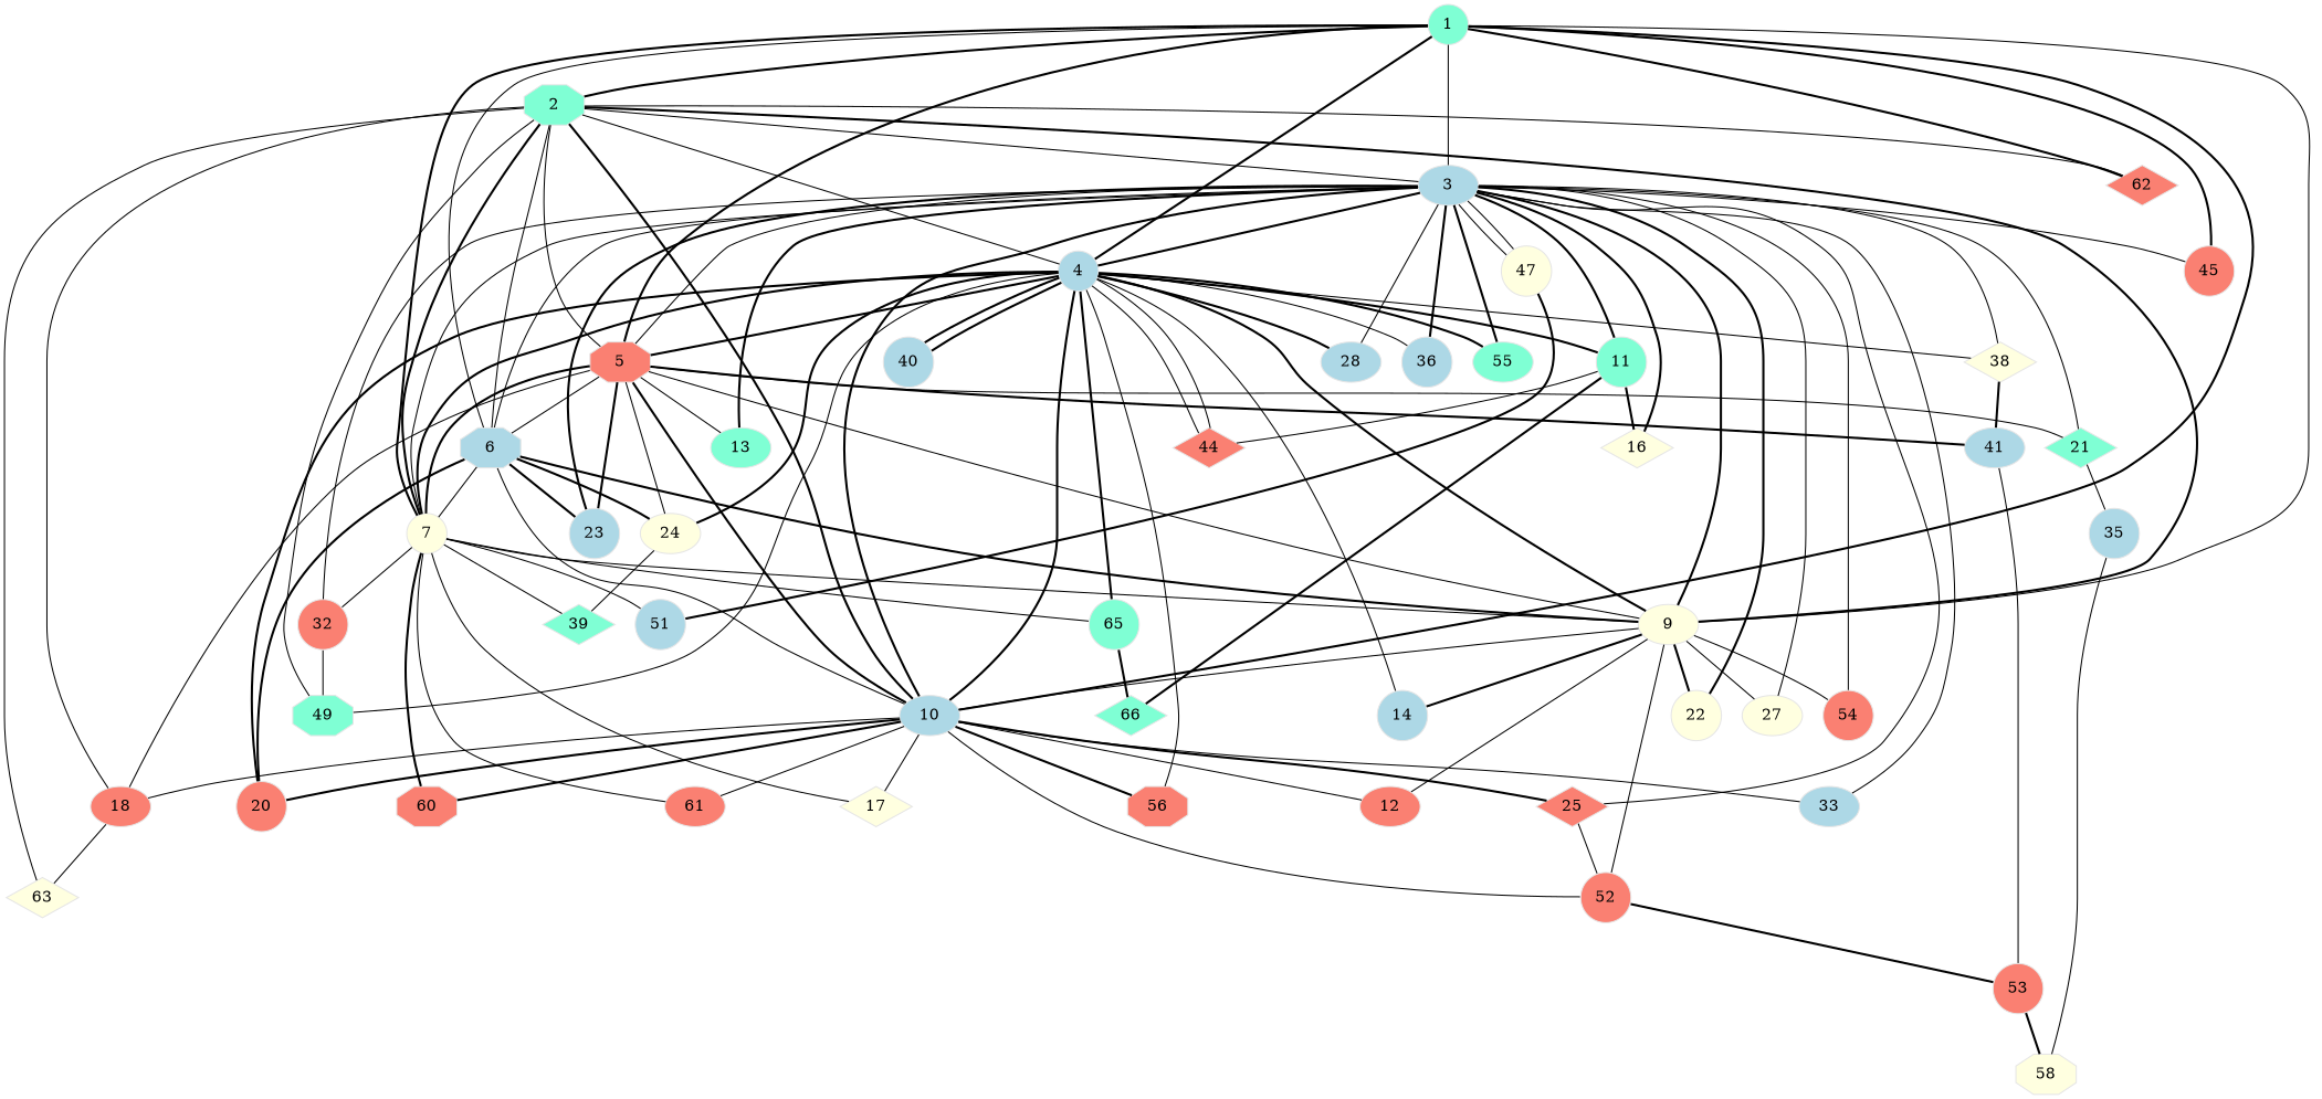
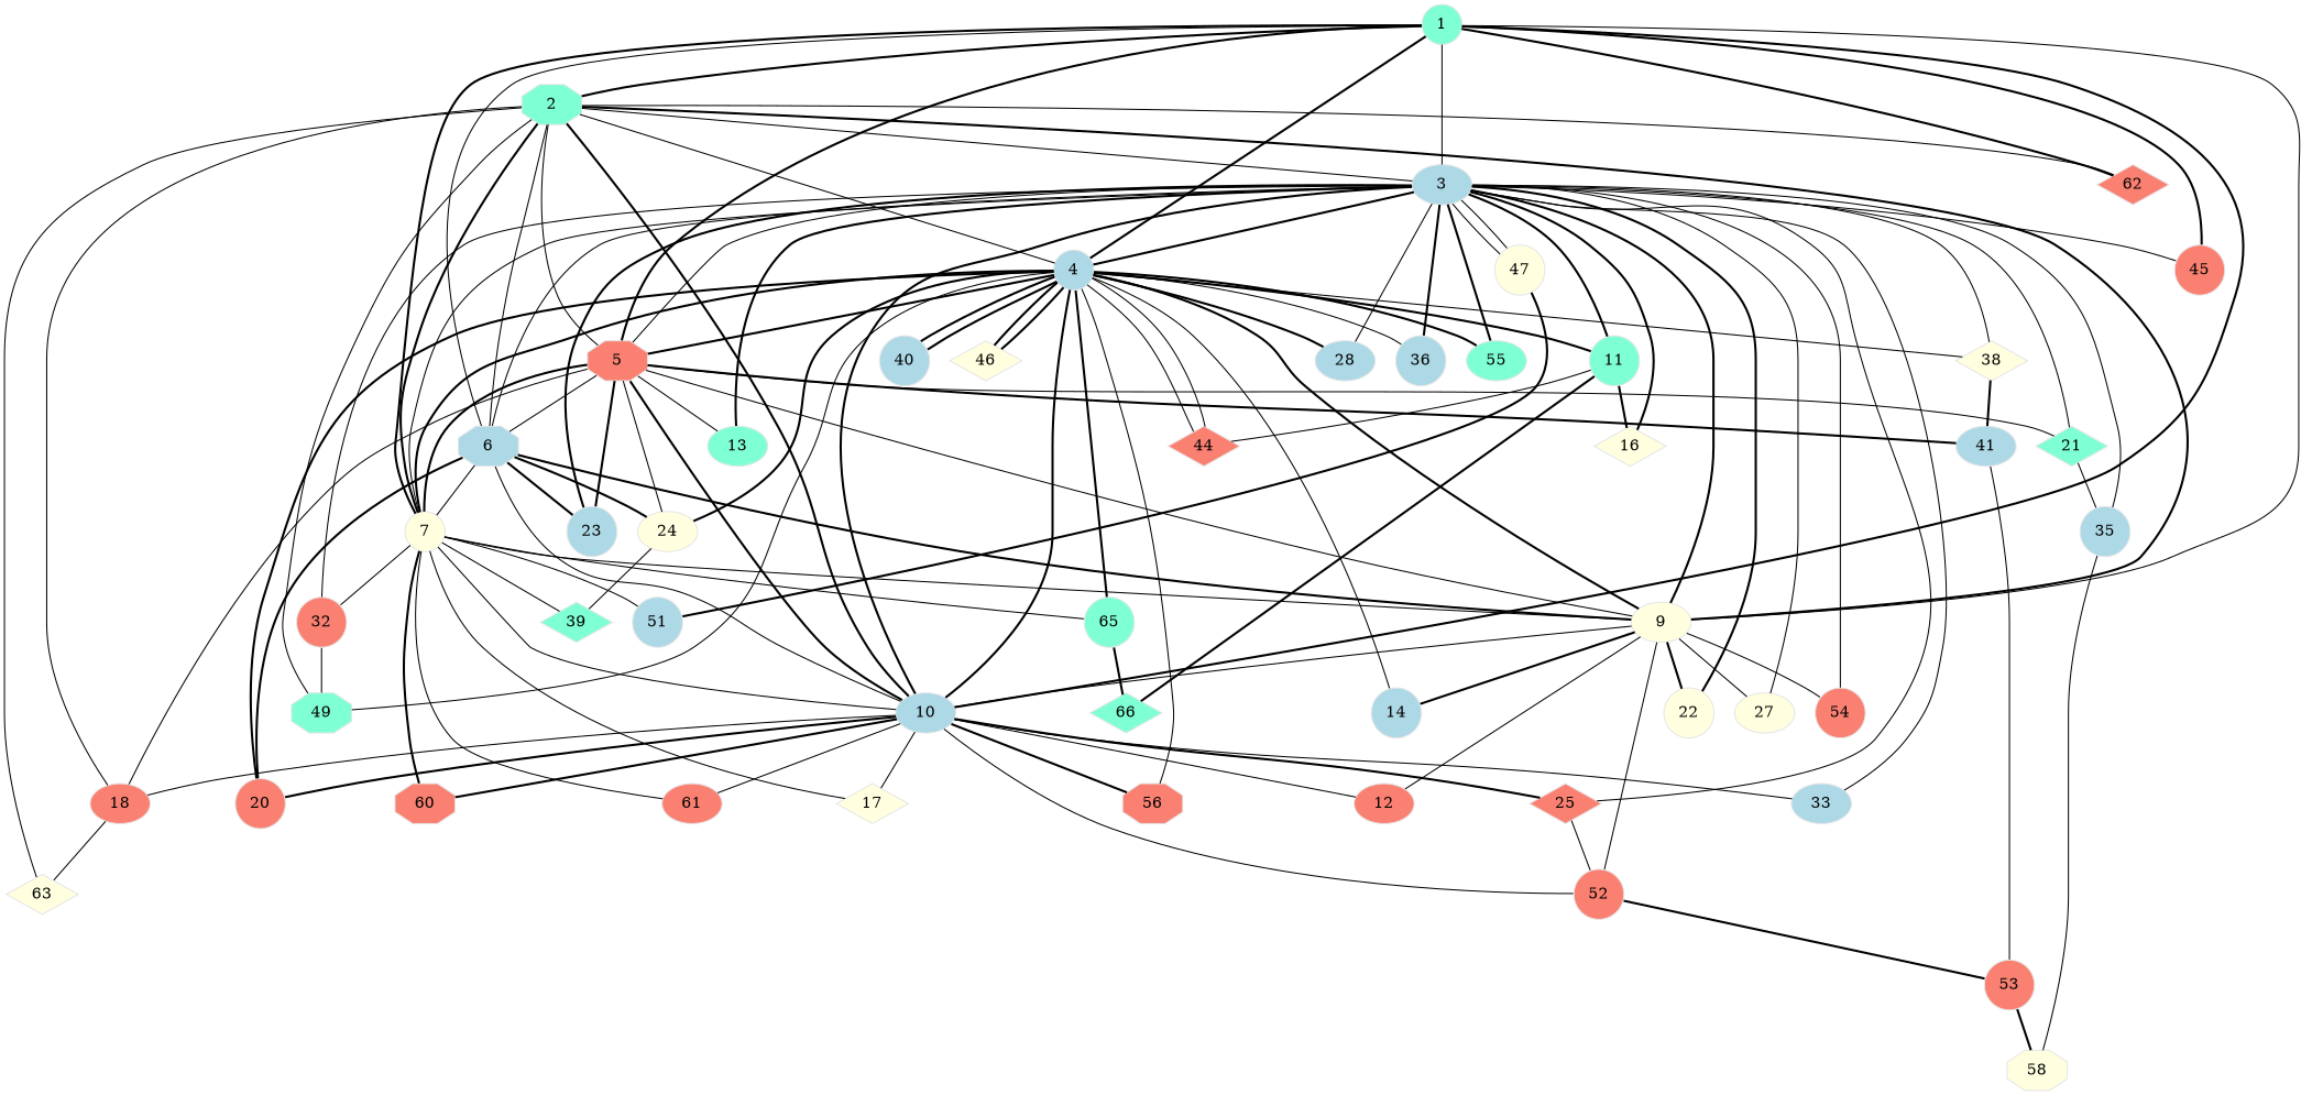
  graph {
    node [color=gray90 fillcolor=salmon shape=circle style=filled]
    edge [style=solid]
    1 [fillcolor=aquamarine super="+15"]
    2 [fillcolor=aquamarine shape=octagon super="+34"]
    3 [fillcolor=lightblue shape=ellipse super="+8"]
    4 [fillcolor=lightblue super="+31"]
    5 [shape=octagon super="+50"]
    6 [fillcolor=lightblue shape=octagon super="+30"]
    7 [fillcolor=lightyellow super="+59"]
    9 [fillcolor=lightyellow shape=ellipse super="+19"]
    10 [fillcolor=lightblue shape=ellipse super="+43"]
    45
    62 [shape=diamond]
    18 [shape=ellipse super="+29"]
    49 [fillcolor=aquamarine shape=octagon super="+64"]
    63 [fillcolor=lightyellow shape=diamond]
    11 [fillcolor=aquamarine super="+67"]
    13 [fillcolor=aquamarine shape=ellipse]
    16 [fillcolor=lightyellow shape=diamond]
    21 [fillcolor=aquamarine shape=diamond]
    22 [fillcolor=lightyellow]
    23 [fillcolor=lightblue super="+48"]
    25 [shape=diamond]
    27 [fillcolor=lightyellow shape=ellipse]
    28 [fillcolor=lightblue shape=ellipse]
    32
    33 [fillcolor=lightblue shape=ellipse]
    35 [fillcolor=lightblue super="+37"]
    36 [fillcolor=lightblue]
    38 [fillcolor=lightyellow shape=diamond]
    47 [fillcolor=lightyellow]
    54
    55 [fillcolor=aquamarine shape=ellipse]
    14 [fillcolor=lightblue]
    20 [super="+42"]
    24 [fillcolor=lightyellow shape=ellipse super="+26"]
    40 [fillcolor=lightblue]
    44 [shape=diamond]
+   46 [fillcolor=lightyellow shape=diamond]
    56 [shape=octagon]
    65 [fillcolor=aquamarine]
    41 [fillcolor=lightblue shape=ellipse]
    17 [fillcolor=lightyellow shape=diamond]
    39 [fillcolor=aquamarine shape=diamond]
    51 [fillcolor=lightblue]
    60 [shape=octagon]
    61 [shape=ellipse]
    12 [shape=ellipse]
    52 [super="+57"]
    66 [fillcolor=aquamarine shape=diamond]
    58 [fillcolor=lightyellow shape=octagon]
    53
    1 -- 2 [style=bold]
    1 -- 3 [weight=3]
    1 -- 4 [style=bold]
    1 -- 5 [style=bold]
    1 -- 6
    1 -- 7 [style=bold]
    1 -- 9
    1 -- 10 [style=bold]
    1 -- 45 [style=bold]
    1 -- 62 [style=bold]
    2 -- 3 [weight=2]
    2 -- 4
    2 -- 5
    2 -- 6 [weight=2]
    2 -- 7 [style=bold]
    2 -- 9 [style=bold]
    2 -- 10 [style=bold]
    2 -- 62
    2 -- 18
    2 -- 49
    2 -- 63
    3 -- 4 [style=bold weight=2]
    3 -- 5 [weight=2]
    3 -- 6 [weight=2]
    3 -- 7 [weight=2]
    3 -- 9 [style=bold weight=3]
    3 -- 10 [style=bold weight=2]
    3 -- 45
    3 -- 11 [style=bold]
    3 -- 13 [style=bold]
    3 -- 16 [style=bold]
    3 -- 21
    3 -- 22 [style=bold]
    3 -- 23 [style=bold]
    3 -- 25
    3 -- 27
    3 -- 28
    3 -- 32
    3 -- 33
+   3 -- 35 [weight=2]
    3 -- 36 [style=bold]
    3 -- 38
    3 -- 47
    3 -- 47
    3 -- 54
    3 -- 55 [style=bold]
    4 -- 5 [style=bold]
    4 -- 7 [style=bold weight=2]
    4 -- 9 [style=bold]
    4 -- 10 [style=bold weight=2]
    4 -- 49
    4 -- 11 [style=bold]
    4 -- 28 [style=bold]
    4 -- 36
    4 -- 38
    4 -- 55 [style=bold]
    4 -- 14
    4 -- 20 [style=bold]
    4 -- 24 [style=bold weight=2]
    4 -- 40 [style=bold]
    4 -- 40 [style=bold]
    4 -- 44
    4 -- 44
+   4 -- 46 [style=bold]
+   4 -- 46 [style=bold]
    4 -- 56
    4 -- 65 [style=bold]
    5 -- 6
    5 -- 7 [style=bold]
    5 -- 9
    5 -- 10 [style=bold]
    5 -- 18
    5 -- 13
    5 -- 21
    5 -- 23 [style=bold]
    5 -- 24
    5 -- 41 [style=bold]
    6 -- 7
    6 -- 9 [style=bold]
    6 -- 10
    6 -- 23 [style=bold]
    6 -- 20 [style=bold]
    6 -- 24 [style=bold]
    7 -- 9
+   7 -- 10
    7 -- 32
    7 -- 65
    7 -- 17
    7 -- 39
    7 -- 51
    7 -- 60 [style=bold]
    7 -- 61
    9 -- 10
    9 -- 22 [style=bold]
    9 -- 27
    9 -- 54
    9 -- 14 [style=bold]
    9 -- 12
    9 -- 52
    10 -- 18
    10 -- 25 [style=bold]
    10 -- 33
    10 -- 20 [style=bold]
    10 -- 56 [style=bold]
    10 -- 17
    10 -- 60 [style=bold]
    10 -- 61
    10 -- 12
    10 -- 52
    18 -- 63
    11 -- 16 [style=bold]
    11 -- 44
    11 -- 66 [style=bold]
    21 -- 35
    25 -- 52
    32 -- 49
    35 -- 58
    38 -- 41 [style=bold]
    47 -- 51 [style=bold]
    24 -- 39
    65 -- 66 [style=bold]
    41 -- 53
    52 -- 53 [style=bold]
    53 -- 58 [style=bold]
  }
